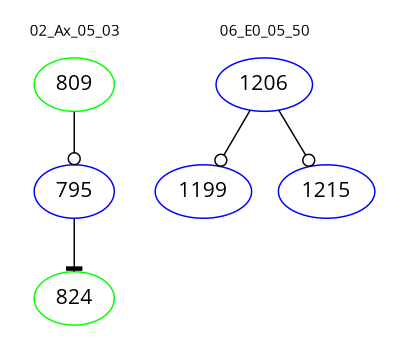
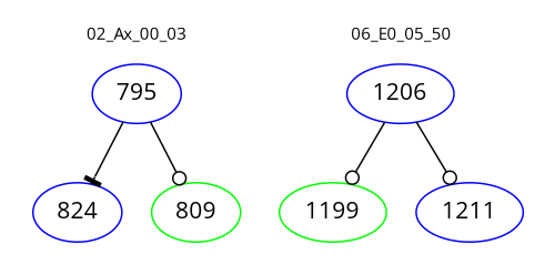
  digraph {
    fontname="Open Sans"
    node [color=blue fontname="Open Sans"]
    edge [arrowhead=odot color=black fontname="Open Sans"]
    n1 [label=795]
-   n2 [color=green label=824]
+   n2 [label=824]
    n3 [color=green label=809]
    n4 [label=1206]
-   n5 [label=1199]
-   n6 [label=1215]
+   n5 [color=green label=1199]
+   n6 [label=1211]
    subgraph cluster_1 {
      color=white
      fontsize=10
-     label="02_Ax_05_03"
+     label="02_Ax_00_03"
      n1
      n2
      n3
    }
    subgraph cluster_2 {
      color=white
      fontsize=10
      label="06_E0_05_50"
      n4
      n5
      n6
    }
    n1 -> n2 [arrowhead=tee]
-   n3 -> n1
+   n1 -> n3
    n4 -> n5
    n4 -> n6
  }
